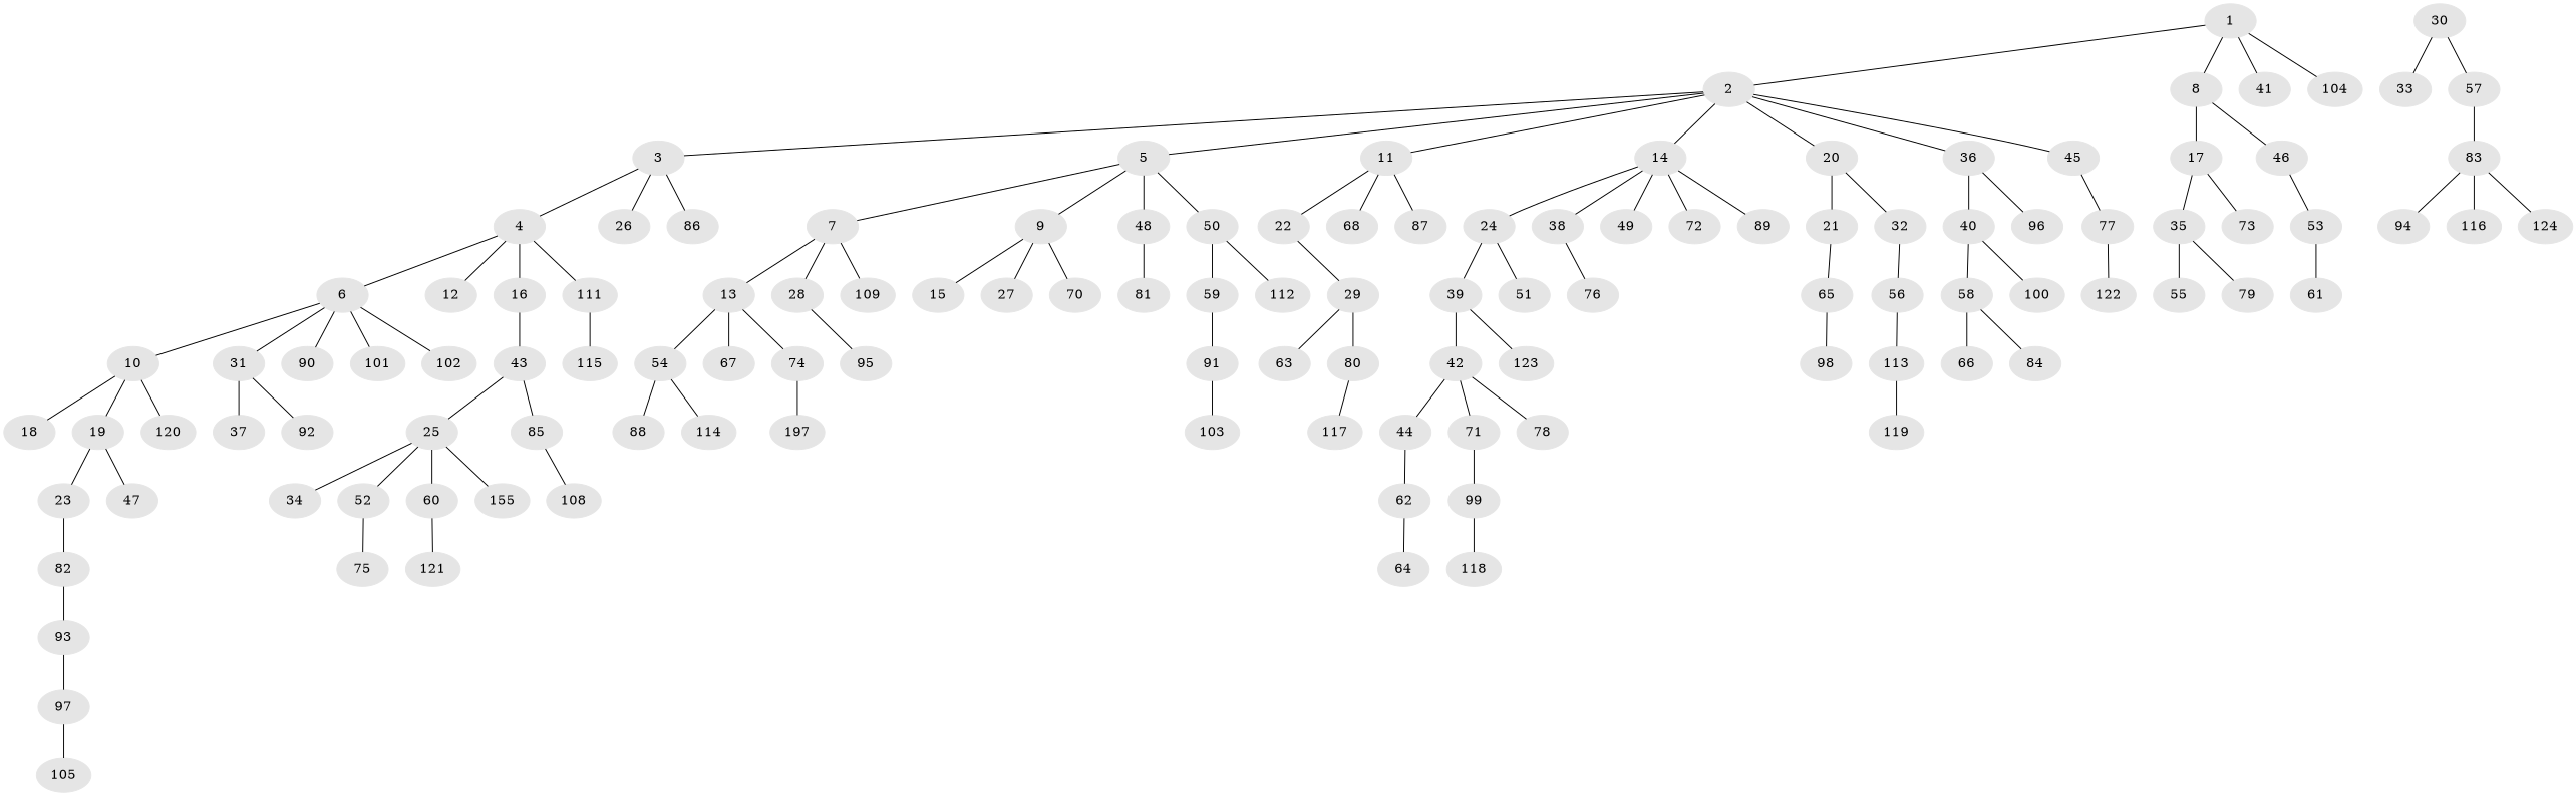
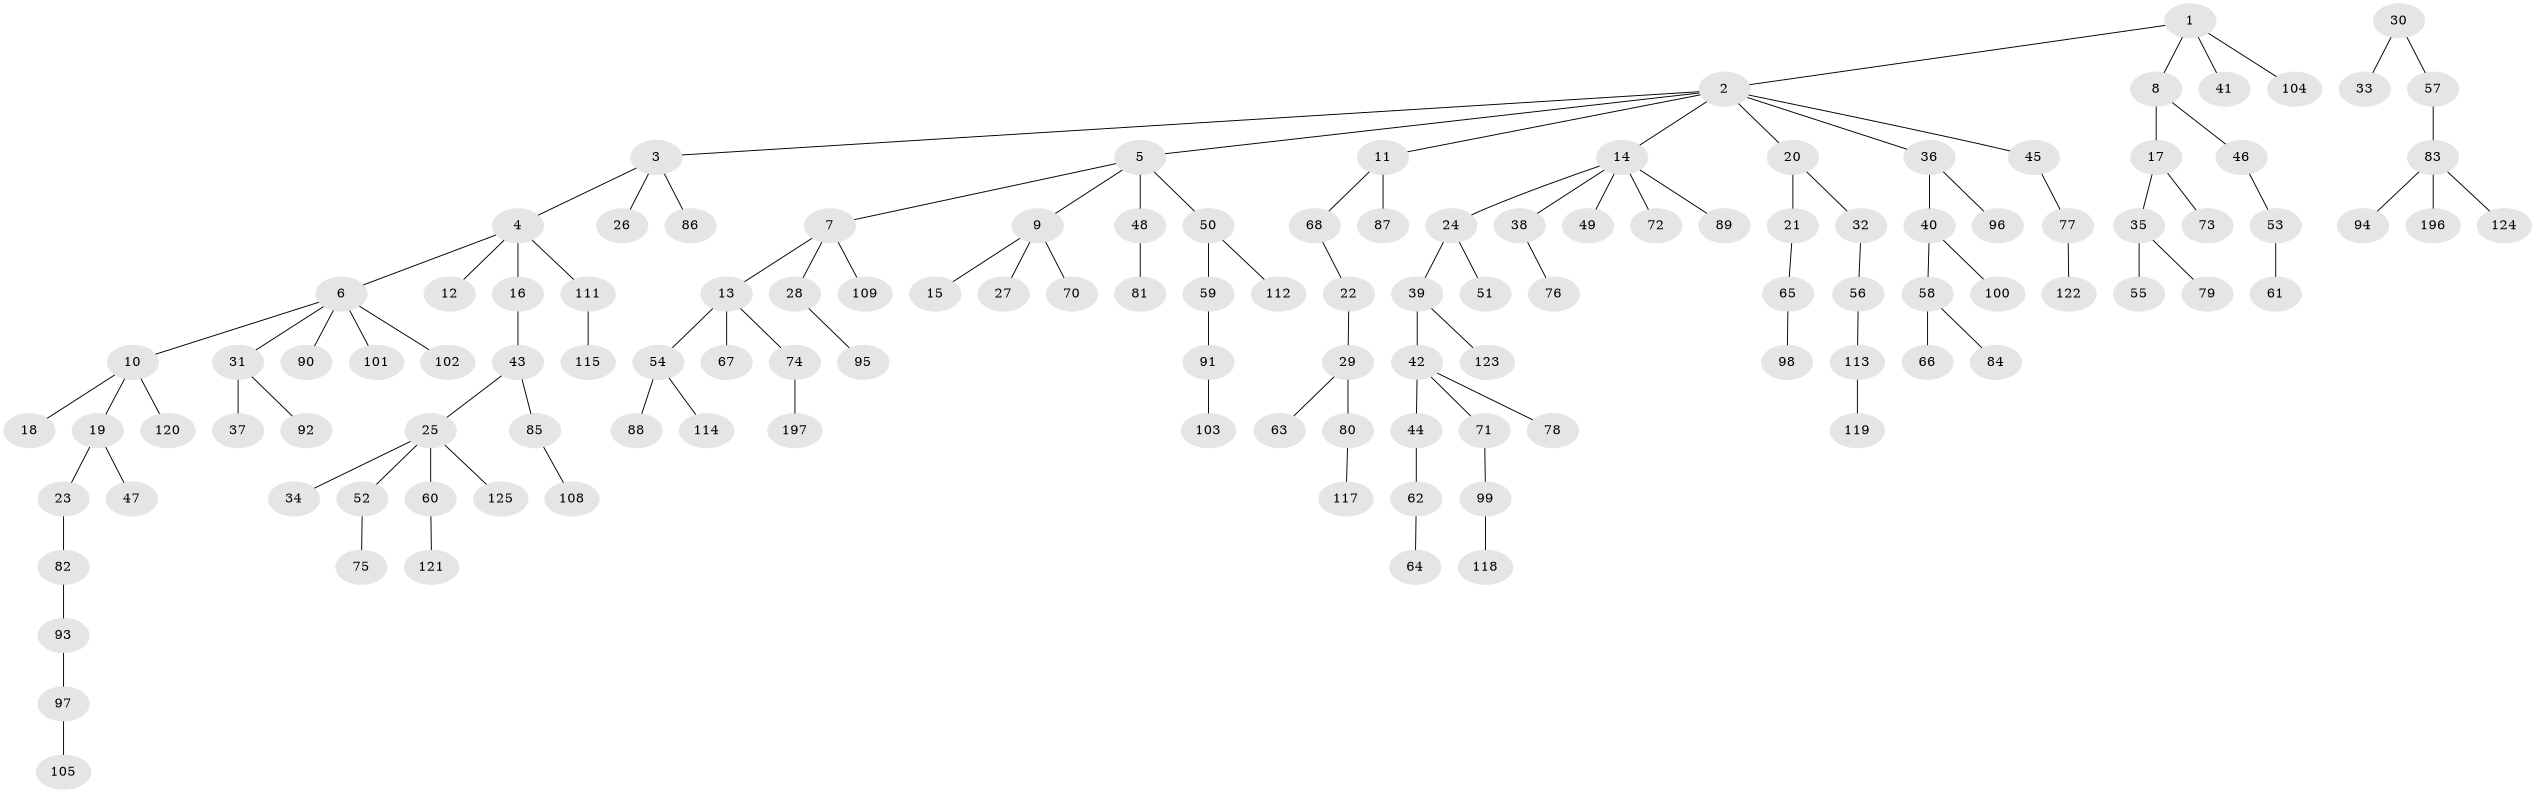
  graph {
    node [color=gray90 style=filled]
    1
    2
    8
    41
    104
    3
    5
    11
    14
    20
    36
    45
    17
    46
    4
    26
    86
    7
    9
    48
    50
    22
    68
    87
    24
    38
    49
    72
    89
    21
    32
    40
    96
    77
    6
    12
    16
    111
    10
    31
    90
    101
    102
    43
    115
    13
    28
    109
    15
    27
    70
    81
    59
    112
    18
    19
    120
    37
    92
    54
    67
    74
    95
    35
    73
    53
    23
    47
    29
    88
    114
    n72 [label=197]
    39
    51
    76
    25
    34
    52
    60
-   125 [label=155]
+   125
    85
    55
    79
    82
    65
    56
    30
    33
    57
    98
    63
    80
    93
    42
    123
    75
    121
    117
    83
    113
    58
    100
    44
    71
    78
    66
    84
    62
    99
    108
    64
    122
    61
    91
    119
    94
-   116
+   116 [label=196]
    124
    103
    118
    97
    105
    1 -- 2
    1 -- 8
    1 -- 41
    1 -- 104
    2 -- 3
    2 -- 5
    2 -- 11
    2 -- 14
    2 -- 20
    2 -- 36
    2 -- 45
    8 -- 17
    8 -- 46
    3 -- 4
    3 -- 26
    3 -- 86
    5 -- 7
    5 -- 9
    5 -- 48
    5 -- 50
-   11 -- 22
+   68 -- 22
    11 -- 68
    11 -- 87
    14 -- 24
    14 -- 38
    14 -- 49
    14 -- 72
    14 -- 89
    20 -- 21
    20 -- 32
    36 -- 40
    36 -- 96
    45 -- 77
    17 -- 35
    17 -- 73
    46 -- 53
    4 -- 6
    4 -- 12
    4 -- 16
    4 -- 111
    7 -- 13
    7 -- 28
    7 -- 109
    9 -- 15
    9 -- 27
    9 -- 70
    48 -- 81
    50 -- 59
    50 -- 112
    22 -- 29
    24 -- 39
    24 -- 51
    38 -- 76
    21 -- 65
    32 -- 56
    40 -- 58
    40 -- 100
    77 -- 122
    6 -- 10
    6 -- 31
    6 -- 90
    6 -- 101
    6 -- 102
    16 -- 43
    111 -- 115
    10 -- 18
    10 -- 19
    10 -- 120
    31 -- 37
    31 -- 92
    43 -- 25
    43 -- 85
    13 -- 54
    13 -- 67
    13 -- 74
    28 -- 95
    59 -- 91
    19 -- 23
    19 -- 47
    54 -- 88
    54 -- 114
    74 -- n72
    35 -- 55
    35 -- 79
    53 -- 61
    23 -- 82
    29 -- 63
    29 -- 80
    39 -- 42
    39 -- 123
    25 -- 34
    25 -- 52
    25 -- 60
    25 -- 125
    52 -- 75
    60 -- 121
    85 -- 108
    82 -- 93
    65 -- 98
    56 -- 113
    30 -- 33
    30 -- 57
    57 -- 83
    80 -- 117
    93 -- 97
    42 -- 44
    42 -- 71
    42 -- 78
    83 -- 94
    83 -- 116
    83 -- 124
    113 -- 119
    58 -- 66
    58 -- 84
    44 -- 62
    71 -- 99
    62 -- 64
    99 -- 118
    91 -- 103
    97 -- 105
  }
